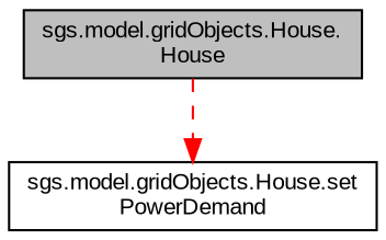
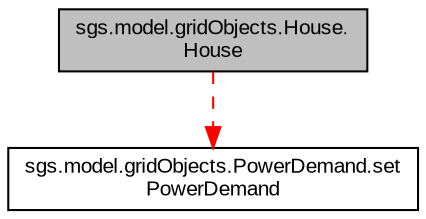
  digraph {
    rankdir=TB
    fontname="Liberation Sans"
    node [color=black fontname="Liberation Sans" fontsize=10 shape=record style=filled]
    n1 [fillcolor=grey75 fontcolor=black height=0.2 label="sgs.model.gridObjects.House.\lHouse" width=0.4]
-   n2 [fillcolor=white height=0.2 label="sgs.model.gridObjects.House.set\lPowerDemand" width=0.4]
+   n2 [fillcolor=white height=0.2 label="sgs.model.gridObjects.PowerDemand.set\lPowerDemand" width=0.4]
    n1 -> n2 [color=red fontname="Liberation Sans" fontsize=10 labelfontname=Helvetica labelfontsize=10 style=dashed]
  }
